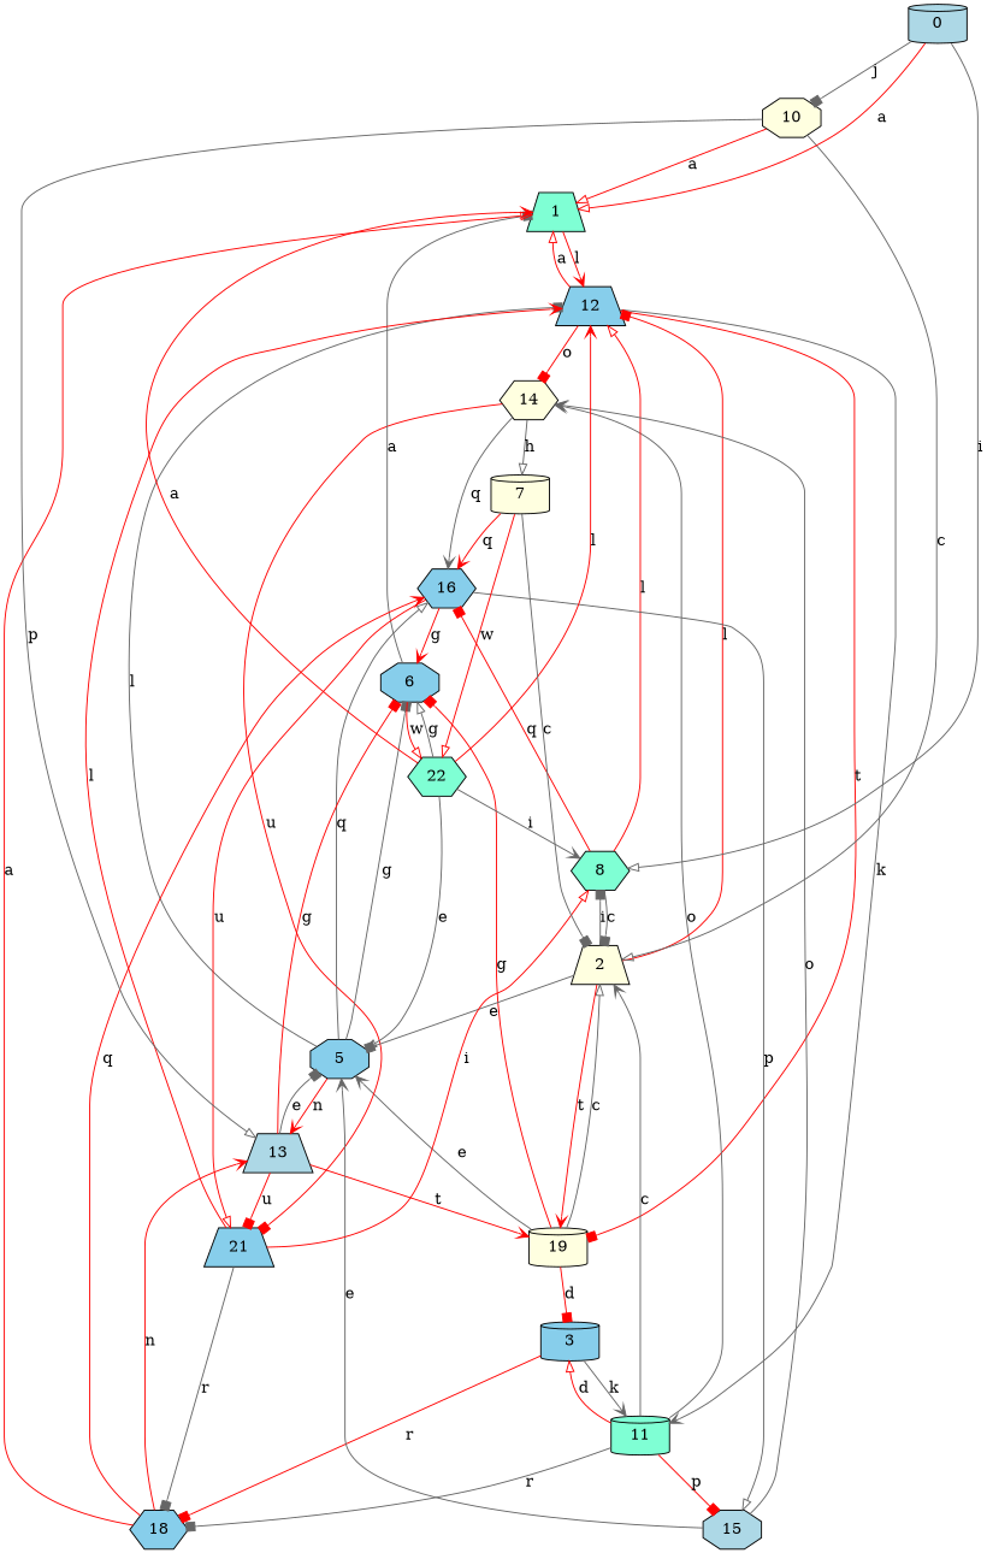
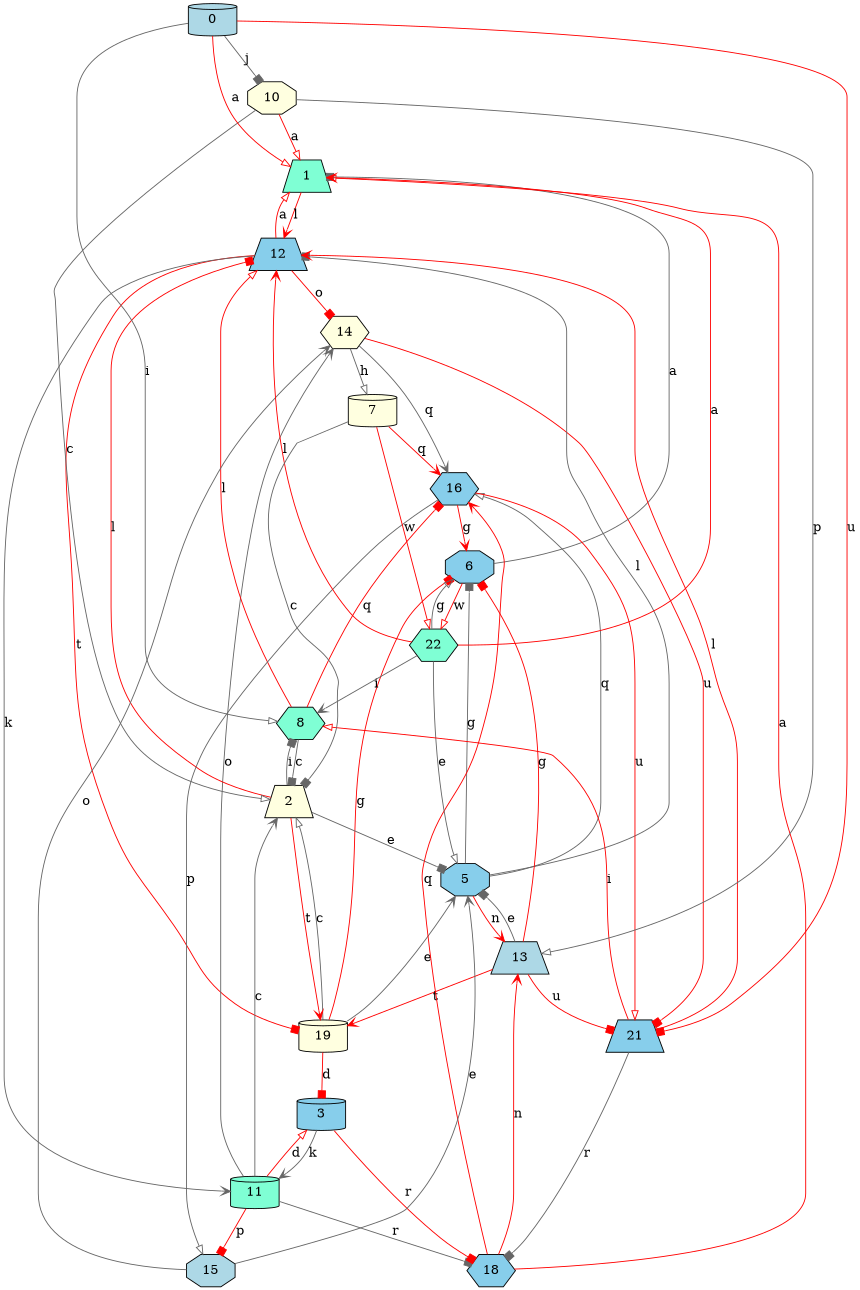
  strict digraph {
    node [fillcolor=skyblue shape=trapezium style=filled]
    edge [arrowhead=box color=red]
    1 [fillcolor=aquamarine]
    12
    19 [fillcolor=lightyellow shape=cylinder]
    11 [fillcolor=aquamarine shape=cylinder]
    14 [fillcolor=lightyellow shape=hexagon]
    2 [fillcolor=lightyellow]
    5 [shape=octagon]
    8 [fillcolor=aquamarine shape=hexagon]
    6 [shape=octagon]
    13 [fillcolor=lightblue]
    16 [shape=hexagon]
    3 [shape=cylinder]
    18 [shape=hexagon]
    15 [fillcolor=lightblue shape=octagon]
    22 [fillcolor=aquamarine shape=hexagon]
    21
    7 [fillcolor=lightyellow shape=cylinder]
    10 [fillcolor=lightyellow shape=octagon]
    0 [fillcolor=lightblue shape=cylinder]
    1 -> 12 [arrowhead=vee label=l]
    12 -> 1 [arrowhead=onormal label=a]
    12 -> 19 [label=t]
    12 -> 11 [arrowhead=vee color=gray40 label=k]
    12 -> 14 [label=o]
    19 -> 2 [arrowhead=onormal color=gray40 label=c]
    19 -> 5 [arrowhead=vee color=gray40 label=e]
    19 -> 6 [label=g]
    19 -> 3 [label=d]
    11 -> 14 [arrowhead=vee color=gray40 label=o]
    11 -> 2 [arrowhead=vee color=gray40 label=c]
    11 -> 3 [arrowhead=onormal label=d]
    11 -> 18 [color=gray40 label=r]
    11 -> 15 [label=p]
    14 -> 16 [arrowhead=vee color=gray40 label=q]
    14 -> 21 [label=u]
    14 -> 7 [arrowhead=onormal color=gray40 label=h]
    2 -> 12 [label=l]
    2 -> 19 [arrowhead=vee label=t]
    2 -> 5 [color=gray40 label=e]
    2 -> 8 [color=gray40 label=i]
    5 -> 12 [color=gray40 label=l]
    5 -> 6 [color=gray40 label=g]
    5 -> 13 [arrowhead=vee label=n]
    5 -> 16 [arrowhead=onormal color=gray40 label=q]
    8 -> 12 [arrowhead=onormal label=l]
    8 -> 2 [color=gray40 label=c]
    8 -> 16 [label=q]
    6 -> 1 [color=gray40 label=a]
    6 -> 22 [arrowhead=onormal label=w]
    13 -> 19 [arrowhead=vee label=t]
    13 -> 5 [color=gray40 label=e]
    13 -> 6 [label=g]
    13 -> 21 [label=u]
    16 -> 6 [arrowhead=vee label=g]
    16 -> 15 [arrowhead=onormal color=gray40 label=p]
    16 -> 21 [arrowhead=onormal label=u]
    3 -> 11 [arrowhead=vee color=gray40 label=k]
    3 -> 18 [label=r]
    18 -> 1 [arrowhead=onormal label=a]
    18 -> 13 [arrowhead=vee label=n]
    18 -> 16 [arrowhead=vee label=q]
    15 -> 14 [arrowhead=vee color=gray40 label=o]
    15 -> 5 [arrowhead=vee color=gray40 label=e]
    22 -> 1 [arrowhead=vee label=a]
    22 -> 12 [arrowhead=vee label=l]
    22 -> 5 [arrowhead=onormal color=gray40 label=e]
    22 -> 8 [arrowhead=vee color=gray40 label=i]
    22 -> 6 [arrowhead=onormal color=gray40 label=g]
    21 -> 12 [arrowhead=vee label=l]
    21 -> 8 [arrowhead=onormal label=i]
    21 -> 18 [color=gray40 label=r]
    7 -> 2 [color=gray40 label=c]
    7 -> 16 [arrowhead=vee label=q]
    7 -> 22 [arrowhead=onormal label=w]
    10 -> 1 [arrowhead=onormal label=a]
    10 -> 2 [arrowhead=onormal color=gray40 label=c]
    10 -> 13 [arrowhead=onormal color=gray40 label=p]
    0 -> 1 [arrowhead=onormal label=a]
    0 -> 8 [arrowhead=onormal color=gray40 label=i]
+   0 -> 21 [label=u]
    0 -> 10 [color=gray40 label=j]
  }
